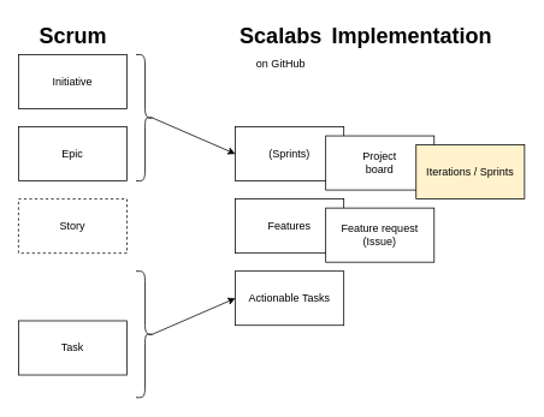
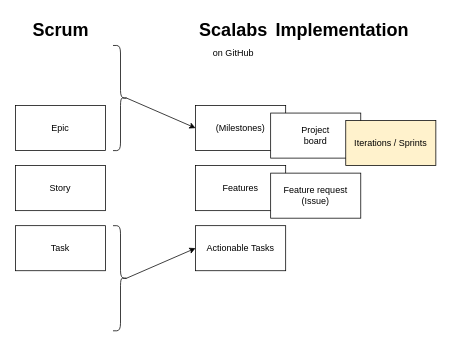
  <mxCell id="0" />
  <mxCell id="1" parent="0" />
- <mxCell id="2" value="Initiative" style="rounded=0;whiteSpace=wrap;html=1;" vertex="1" parent="1"><mxGeometry x="20" y="60" width="120" height="60" as="geometry" /></mxCell>
  <mxCell id="3" value="Epic" style="rounded=0;whiteSpace=wrap;html=1;" vertex="1" parent="1"><mxGeometry x="20" y="140" width="120" height="60" as="geometry" /></mxCell>
- <mxCell id="4" value="Story" style="rounded=0;whiteSpace=wrap;html=1;dashed=1;" vertex="1" parent="1"><mxGeometry x="20" y="220" width="120" height="60" as="geometry" /></mxCell>
- <mxCell id="5" value="Task" style="rounded=0;whiteSpace=wrap;html=1;" vertex="1" parent="1"><mxGeometry x="20" y="355" width="120" height="60" as="geometry" /></mxCell>
+ <mxCell id="4" value="Story" style="rounded=0;whiteSpace=wrap;html=1;" vertex="1" parent="1"><mxGeometry x="20" y="220" width="120" height="60" as="geometry" /></mxCell>
+ <mxCell id="5" value="Task" style="rounded=0;whiteSpace=wrap;html=1;" vertex="1" parent="1"><mxGeometry x="20" y="300" width="120" height="60" as="geometry" /></mxCell>
  <mxCell id="6" value="Features" style="rounded=0;whiteSpace=wrap;html=1;" vertex="1" parent="1"><mxGeometry x="260" y="220" width="120" height="60" as="geometry" /></mxCell>
  <mxCell id="7" value="Actionable Tasks" style="rounded=0;whiteSpace=wrap;html=1;" vertex="1" parent="1"><mxGeometry x="260" y="300" width="120" height="60" as="geometry" /></mxCell>
- <mxCell id="8" value="(Sprints)" style="rounded=0;whiteSpace=wrap;html=1;" vertex="1" parent="1"><mxGeometry x="260" y="140" width="120" height="60" as="geometry" /></mxCell>
+ <mxCell id="8" value="(Milestones)" style="rounded=0;whiteSpace=wrap;html=1;" vertex="1" parent="1"><mxGeometry x="260" y="140" width="120" height="60" as="geometry" /></mxCell>
  <mxCell id="9" value="Project&lt;br&gt;board" style="rounded=0;whiteSpace=wrap;html=1;" vertex="1" parent="1"><mxGeometry x="360" y="150" width="120" height="60" as="geometry" /></mxCell>
  <mxCell id="10" value="Iterations / Sprints" style="rounded=0;whiteSpace=wrap;html=1;fillColor=#fff2cc;" vertex="1" parent="1"><mxGeometry x="460" y="160" width="120" height="60" as="geometry" /></mxCell>
  <mxCell id="11" value="Feature request (Issue)" style="rounded=0;whiteSpace=wrap;html=1;" vertex="1" parent="1"><mxGeometry x="360" y="230" width="120" height="60" as="geometry" /></mxCell>
  <mxCell id="12" value="" style="shape=curlyBracket;whiteSpace=wrap;html=1;rounded=1;flipH=1;labelPosition=right;verticalLabelPosition=middle;align=left;verticalAlign=middle;size=0.5;" vertex="1" parent="1"><mxGeometry x="150" y="300" width="20" height="140" as="geometry" /></mxCell>
  <mxCell id="13" value="" style="endArrow=classic;html=1;rounded=0;entryX=0;entryY=0.5;entryDx=0;entryDy=0;exitX=0.1;exitY=0.5;exitDx=0;exitDy=0;exitPerimeter=0;" edge="1" parent="1" source="12" target="7"><mxGeometry width="50" height="50" relative="1" as="geometry"><mxPoint x="170" y="400" as="sourcePoint" /><mxPoint x="220" y="350" as="targetPoint" /></mxGeometry></mxCell>
  <mxCell id="14" value="" style="shape=curlyBracket;whiteSpace=wrap;html=1;rounded=1;flipH=1;labelPosition=right;verticalLabelPosition=middle;align=left;verticalAlign=middle;" vertex="1" parent="1"><mxGeometry x="150" y="60" width="20" height="140" as="geometry" /></mxCell>
  <mxCell id="15" value="" style="endArrow=classic;html=1;rounded=0;entryX=0;entryY=0.5;entryDx=0;entryDy=0;exitX=0.1;exitY=0.5;exitDx=0;exitDy=0;exitPerimeter=0;" edge="1" parent="1" source="14" target="8"><mxGeometry width="50" height="50" relative="1" as="geometry"><mxPoint x="200" y="190" as="sourcePoint" /><mxPoint x="250" y="140" as="targetPoint" /></mxGeometry></mxCell>
  <mxCell id="16" value="Scrum" style="text;strokeColor=none;fillColor=none;html=1;fontSize=24;fontStyle=1;verticalAlign=middle;align=center;" vertex="1" parent="1"><mxGeometry x="30" width="100" height="40" as="geometry" y="20" /></mxCell>
  <mxCell id="17" value="Scalabs" style="text;strokeColor=none;fillColor=none;html=1;fontSize=24;fontStyle=1;verticalAlign=middle;align=center;" vertex="1" parent="1"><mxGeometry x="260" width="100" height="40" as="geometry" y="20" /></mxCell>
  <mxCell id="18" value="Implementation" style="text;strokeColor=none;fillColor=none;html=1;fontSize=24;fontStyle=1;verticalAlign=middle;align=center;" vertex="1" parent="1"><mxGeometry x="405" y="20" width="100" height="40" as="geometry" /></mxCell>
  <mxCell id="19" value="on GitHub" style="text;html=1;align=center;verticalAlign=middle;resizable=0;points=[];autosize=1;strokeColor=none;fillColor=none;" vertex="1" parent="1"><mxGeometry x="270" y="55" width="80" height="30" as="geometry" /></mxCell>
